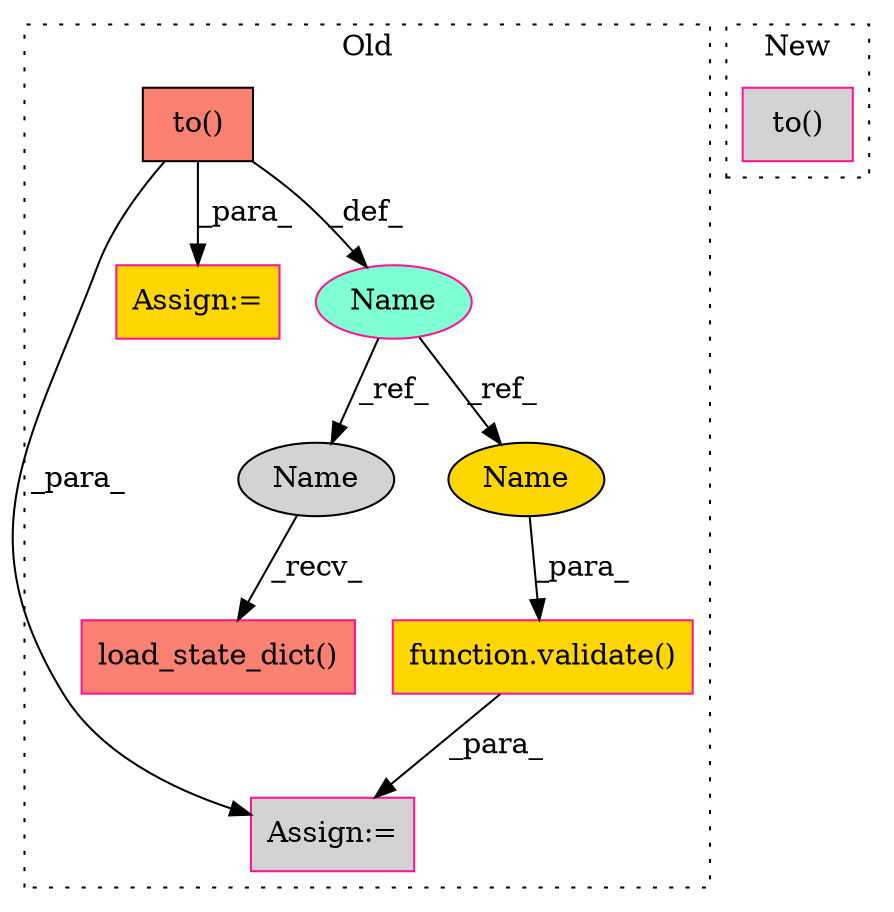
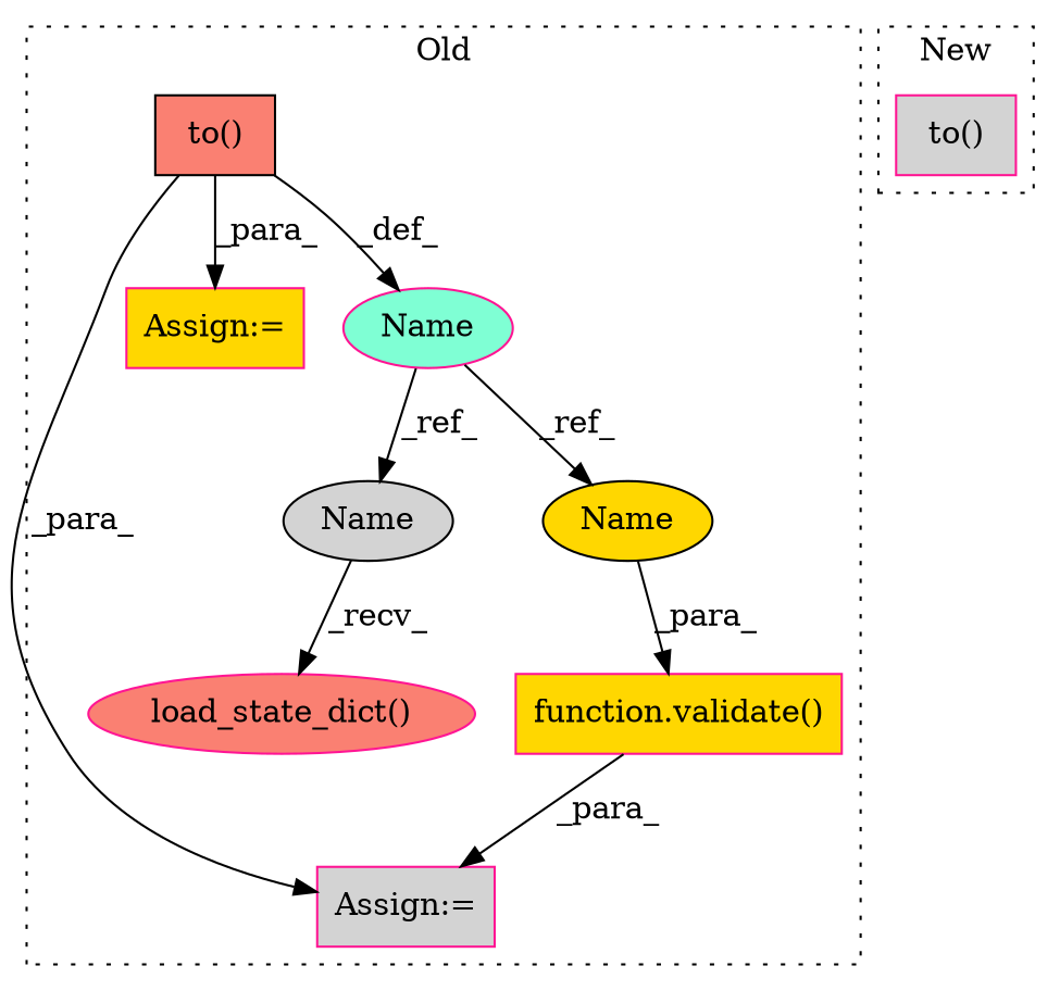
  digraph {
    node [a=75 l=1 shape=box style=filled fillcolor=gold color=deeppink]
    n1 [l="9,1" label="function.validate()" s="6050,6082"]
    n2 [a=68 l=3 label="Assign:=" s=6047 fillcolor=lightgrey]
    n3 [l="47,1" label="to()" s="3549,3602" fillcolor=salmon color=black]
    n4 [a=68 l=3 label="Assign:=" s=3868]
    n5 [a=87 label=Name s=3545 shape=ellipse fillcolor=aquamarine]
-   n6 [l="18,1" label="load_state_dict()" s="5965,5998" fillcolor=salmon]
+   n6 [l="18,1" label="load_state_dict()" s="5965,5998" shape=ellipse fillcolor=salmon]
    n7 [a=87 label=Name s=5965 shape=ellipse fillcolor=lightgrey color=black]
    n8 [a=87 label=Name s=6072 shape=ellipse color=black]
    n9 [l="35,1" label="to()" s="3797,3838" fillcolor=lightgrey]
    subgraph cluster_1 {
      label=Old
      style=dotted
      n1
      n2
      n3
      n4
      n5
      n6
      n7
      n8
    }
    subgraph cluster_2 {
      label=New
      style=dotted
      n9
    }
    n1 -> n2 [label=_para_]
    n3 -> n2 [label=_para_]
    n3 -> n4 [label=_para_]
    n3 -> n5 [label=_def_]
    n5 -> n7 [label=_ref_]
    n5 -> n8 [label=_ref_]
    n7 -> n6 [label=_recv_]
    n8 -> n1 [label=_para_]
  }
